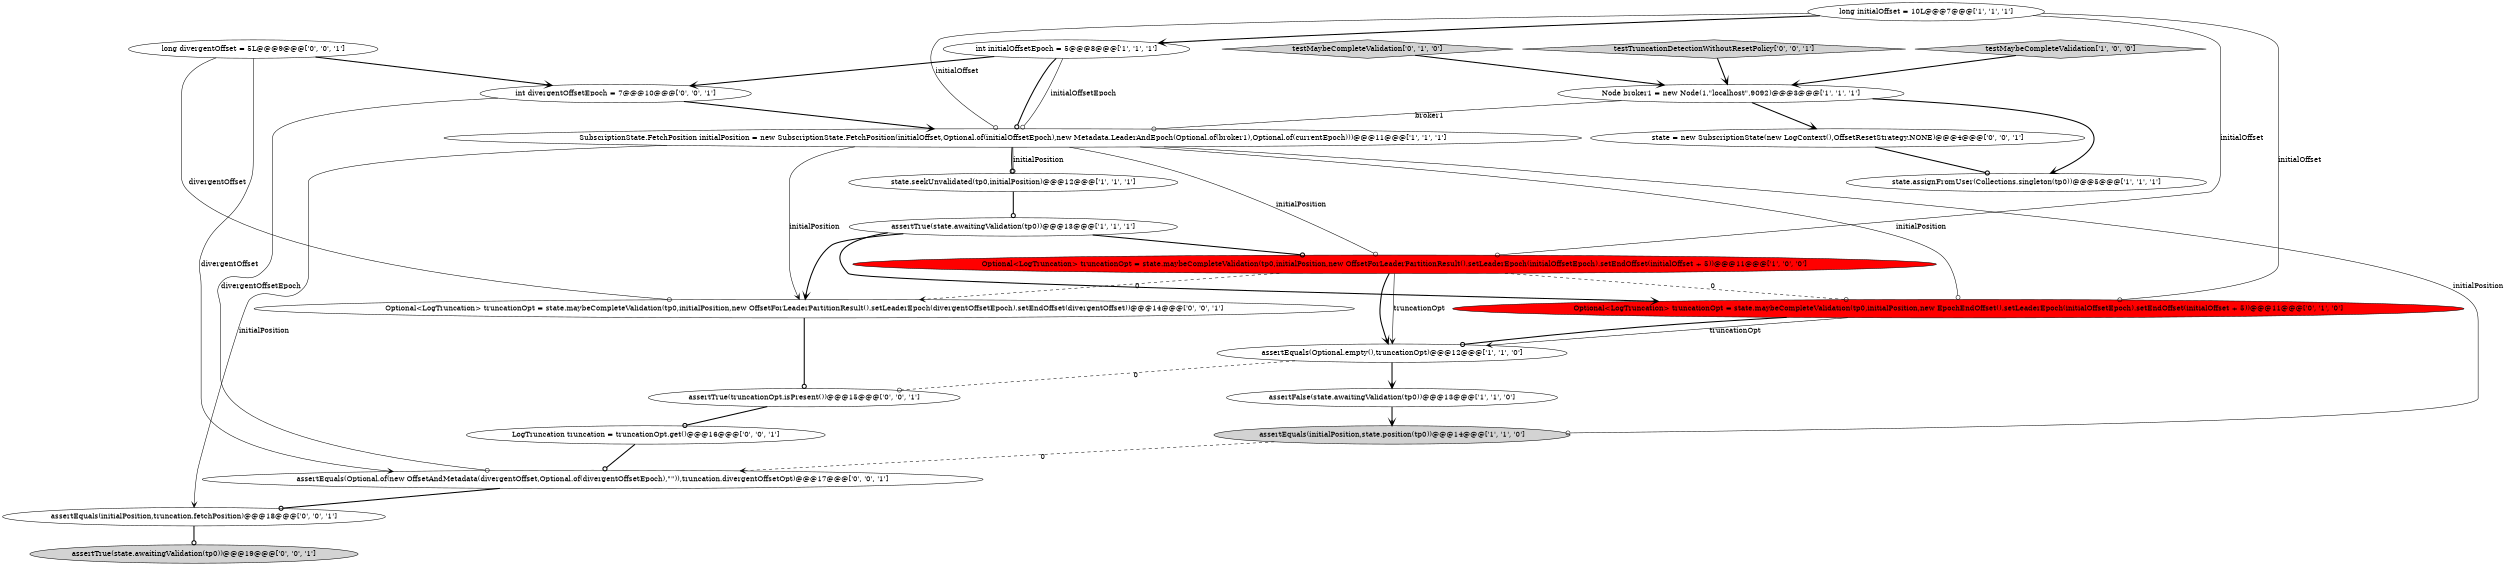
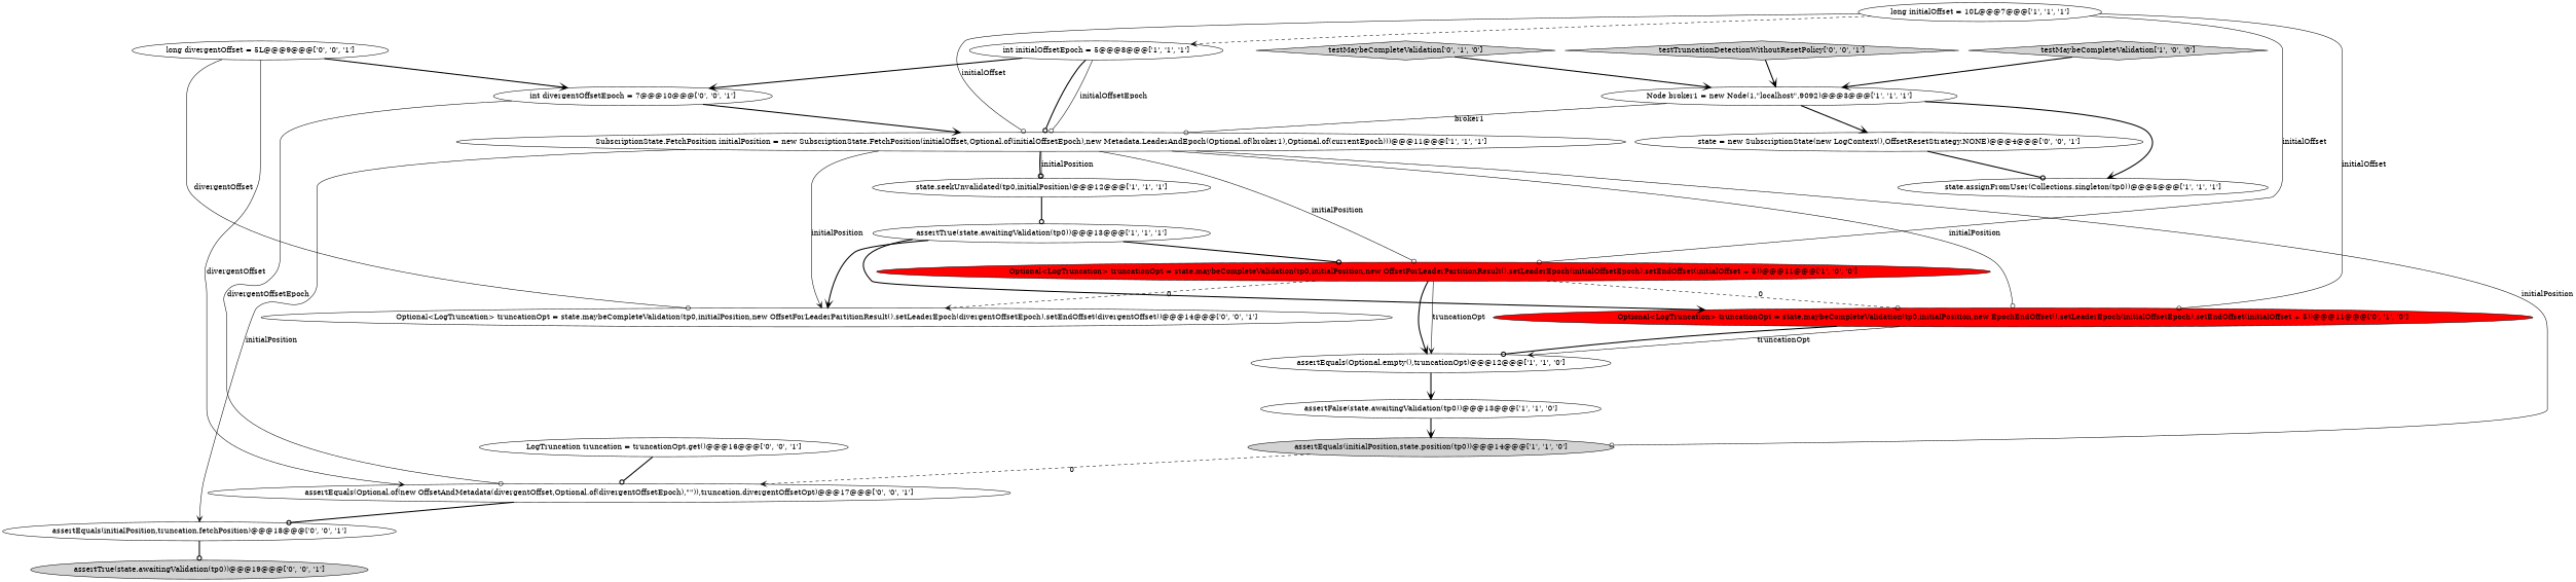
  digraph {
    node [fillcolor=white shape=ellipse style=filled]
    edge [arrowhead=odot style=bold]
    n1 [label="assertEquals(Optional.of(new OffsetAndMetadata(divergentOffset,Optional.of(divergentOffsetEpoch),\"\")),truncation.divergentOffsetOpt)@@@17@@@['0', '0', '1']"]
    n2 [label="assertEquals(initialPosition,truncation.fetchPosition)@@@18@@@['0', '0', '1']"]
    n3 [fillcolor=lightgray label="assertTrue(state.awaitingValidation(tp0))@@@19@@@['0', '0', '1']"]
    n4 [label="LogTruncation truncation = truncationOpt.get()@@@16@@@['0', '0', '1']"]
    n5 [label="int divergentOffsetEpoch = 7@@@10@@@['0', '0', '1']"]
    n6 [label="SubscriptionState.FetchPosition initialPosition = new SubscriptionState.FetchPosition(initialOffset,Optional.of(initialOffsetEpoch),new Metadata.LeaderAndEpoch(Optional.of(broker1),Optional.of(currentEpoch)))@@@11@@@['1', '1', '1']"]
    n7 [fillcolor=red label="Optional<LogTruncation> truncationOpt = state.maybeCompleteValidation(tp0,initialPosition,new OffsetForLeaderPartitionResult().setLeaderEpoch(initialOffsetEpoch).setEndOffset(initialOffset + 5))@@@11@@@['1', '0', '0']"]
    n8 [fillcolor=red label="Optional<LogTruncation> truncationOpt = state.maybeCompleteValidation(tp0,initialPosition,new EpochEndOffset().setLeaderEpoch(initialOffsetEpoch).setEndOffset(initialOffset + 5))@@@11@@@['0', '1', '0']"]
    n9 [fillcolor=lightgray label="assertEquals(initialPosition,state.position(tp0))@@@14@@@['1', '1', '0']"]
    n10 [label="Optional<LogTruncation> truncationOpt = state.maybeCompleteValidation(tp0,initialPosition,new OffsetForLeaderPartitionResult().setLeaderEpoch(divergentOffsetEpoch).setEndOffset(divergentOffset))@@@14@@@['0', '0', '1']"]
    n11 [label="state.seekUnvalidated(tp0,initialPosition)@@@12@@@['1', '1', '1']"]
    n12 [label="long initialOffset = 10L@@@7@@@['1', '1', '1']"]
    n13 [label="int initialOffsetEpoch = 5@@@8@@@['1', '1', '1']"]
    n14 [label="assertEquals(Optional.empty(),truncationOpt)@@@12@@@['1', '1', '0']"]
    n15 [label="assertFalse(state.awaitingValidation(tp0))@@@13@@@['1', '1', '0']"]
    n16 [fillcolor=lightgray label="testMaybeCompleteValidation['0', '1', '0']" shape=diamond]
    n17 [label="Node broker1 = new Node(1,\"localhost\",9092)@@@3@@@['1', '1', '1']"]
    n18 [label="state = new SubscriptionState(new LogContext(),OffsetResetStrategy.NONE)@@@4@@@['0', '0', '1']"]
    n19 [label="state.assignFromUser(Collections.singleton(tp0))@@@5@@@['1', '1', '1']"]
    n20 [label="long divergentOffset = 5L@@@9@@@['0', '0', '1']"]
-   n21 [label="assertTrue(truncationOpt.isPresent())@@@15@@@['0', '0', '1']"]
    n22 [label="assertTrue(state.awaitingValidation(tp0))@@@13@@@['1', '1', '1']"]
    n23 [fillcolor=lightgray label="testTruncationDetectionWithoutResetPolicy['0', '0', '1']" shape=diamond]
    n24 [fillcolor=lightgray label="testMaybeCompleteValidation['1', '0', '0']" shape=diamond]
    n1 -> n2
    n2 -> n3
    n4 -> n1
    n5 -> n1 [label=divergentOffsetEpoch style=solid]
    n5 -> n6 [arrowhead=vee]
    n6 -> n2 [arrowhead=vee label=initialPosition style=solid]
    n6 -> n7 [label=initialPosition style=solid]
    n6 -> n8 [label=initialPosition style=solid]
    n6 -> n9 [label=initialPosition style=solid]
    n6 -> n10 [arrowhead=vee label=initialPosition style=solid]
    n6 -> n11
    n6 -> n11 [label=initialPosition style=solid]
    n7 -> n8 [label=0 style=dashed]
    n7 -> n10 [arrowhead=vee label=0 style=dashed]
    n7 -> n14 [arrowhead=vee]
    n7 -> n14 [arrowhead=vee label=truncationOpt style=solid]
    n8 -> n14 [arrowhead=vee label=truncationOpt style=solid]
    n8 -> n14
    n9 -> n1 [arrowhead=vee label=0 style=dashed]
-   n10 -> n21
    n11 -> n22
    n12 -> n6 [label=initialOffset style=solid]
    n12 -> n7 [label=initialOffset style=solid]
    n12 -> n8 [label=initialOffset style=solid]
-   n12 -> n13 [arrowhead=vee]
+   n12 -> n13 [arrowhead=vee style=dashed]
    n13 -> n5 [arrowhead=vee]
    n13 -> n6
    n13 -> n6 [label=initialOffsetEpoch style=solid]
    n14 -> n15 [arrowhead=vee]
-   n14 -> n21 [label=0 style=dashed]
    n15 -> n9 [arrowhead=vee]
    n16 -> n17 [arrowhead=vee]
    n17 -> n6 [label=broker1 style=solid]
    n17 -> n18 [arrowhead=vee]
    n17 -> n19 [arrowhead=vee]
    n18 -> n19
    n20 -> n1 [arrowhead=vee label=divergentOffset style=solid]
    n20 -> n5 [arrowhead=vee]
    n20 -> n10 [label=divergentOffset style=solid]
-   n21 -> n4
    n22 -> n7
    n22 -> n8 [arrowhead=vee]
    n22 -> n10 [arrowhead=vee]
    n23 -> n17 [arrowhead=vee]
    n24 -> n17 [arrowhead=vee]
  }
